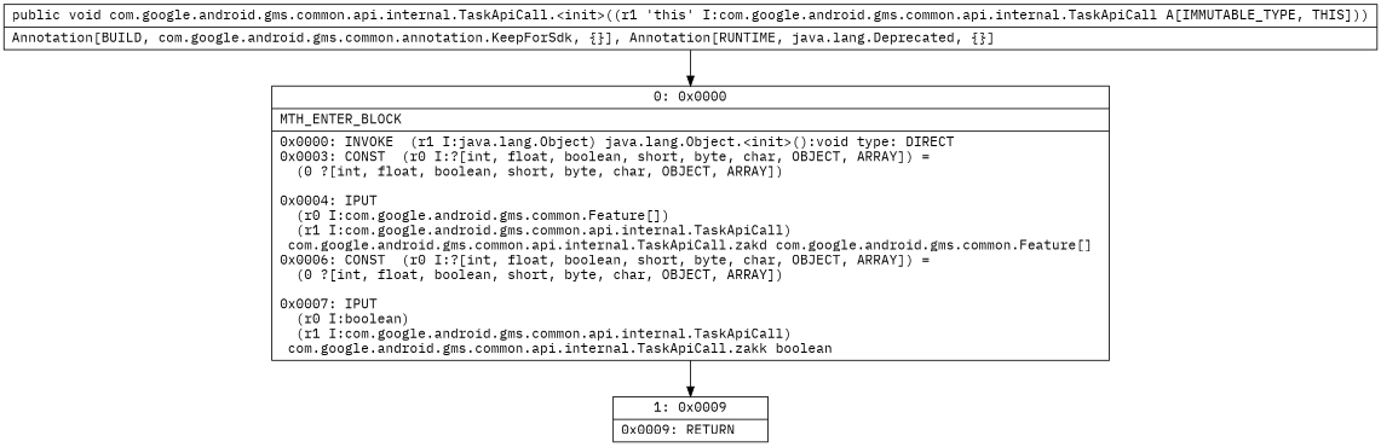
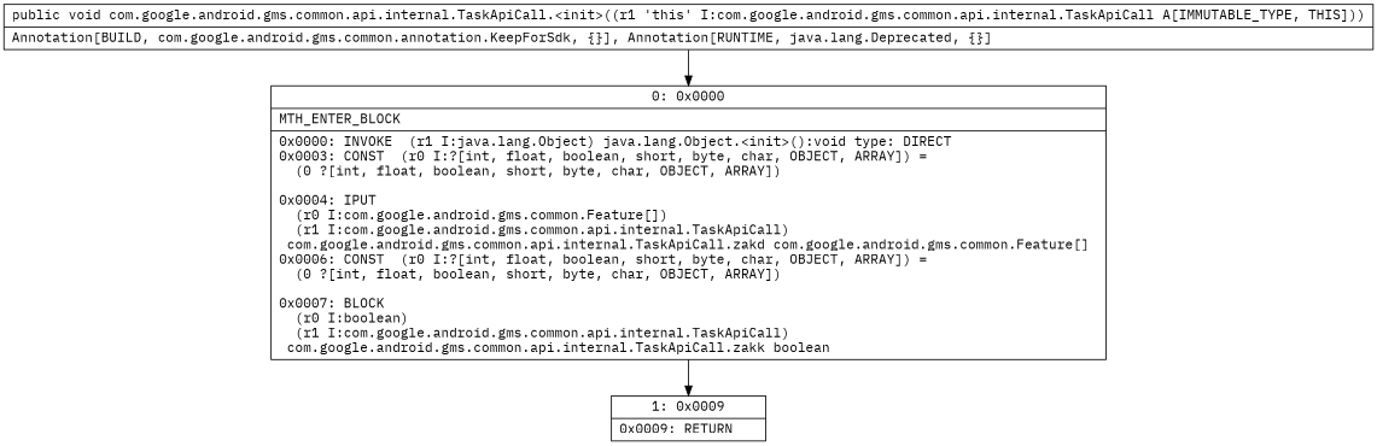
  digraph {
    fontname="IBM Plex Mono"
    node [shape=record fontname="IBM Plex Mono"]
    edge [fontname="IBM Plex Mono"]
-   n1 [label="{0\:\ 0x0000|MTH_ENTER_BLOCK\l|0x0000: INVOKE  (r1 I:java.lang.Object) java.lang.Object.\<init\>():void type: DIRECT \l0x0003: CONST  (r0 I:?[int, float, boolean, short, byte, char, OBJECT, ARRAY]) = \l  (0 ?[int, float, boolean, short, byte, char, OBJECT, ARRAY])\l \l0x0004: IPUT  \l  (r0 I:com.google.android.gms.common.Feature[])\l  (r1 I:com.google.android.gms.common.api.internal.TaskApiCall)\l com.google.android.gms.common.api.internal.TaskApiCall.zakd com.google.android.gms.common.Feature[] \l0x0006: CONST  (r0 I:?[int, float, boolean, short, byte, char, OBJECT, ARRAY]) = \l  (0 ?[int, float, boolean, short, byte, char, OBJECT, ARRAY])\l \l0x0007: IPUT  \l  (r0 I:boolean)\l  (r1 I:com.google.android.gms.common.api.internal.TaskApiCall)\l com.google.android.gms.common.api.internal.TaskApiCall.zakk boolean \l}"]
+   n1 [label="{0\:\ 0x0000|MTH_ENTER_BLOCK\l|0x0000: INVOKE  (r1 I:java.lang.Object) java.lang.Object.\<init\>():void type: DIRECT \l0x0003: CONST  (r0 I:?[int, float, boolean, short, byte, char, OBJECT, ARRAY]) = \l  (0 ?[int, float, boolean, short, byte, char, OBJECT, ARRAY])\l \l0x0004: IPUT  \l  (r0 I:com.google.android.gms.common.Feature[])\l  (r1 I:com.google.android.gms.common.api.internal.TaskApiCall)\l com.google.android.gms.common.api.internal.TaskApiCall.zakd com.google.android.gms.common.Feature[] \l0x0006: CONST  (r0 I:?[int, float, boolean, short, byte, char, OBJECT, ARRAY]) = \l  (0 ?[int, float, boolean, short, byte, char, OBJECT, ARRAY])\l \l0x0007: BLOCK  \l  (r0 I:boolean)\l  (r1 I:com.google.android.gms.common.api.internal.TaskApiCall)\l com.google.android.gms.common.api.internal.TaskApiCall.zakk boolean \l}"]
    n2 [label="{1\:\ 0x0009|0x0009: RETURN   \l}"]
    n3 [label="{public void com.google.android.gms.common.api.internal.TaskApiCall.\<init\>((r1 'this' I:com.google.android.gms.common.api.internal.TaskApiCall A[IMMUTABLE_TYPE, THIS]))  | Annotation[BUILD, com.google.android.gms.common.annotation.KeepForSdk, \{\}], Annotation[RUNTIME, java.lang.Deprecated, \{\}]\l}"]
    n1 -> n2
    n3 -> n1
  }
